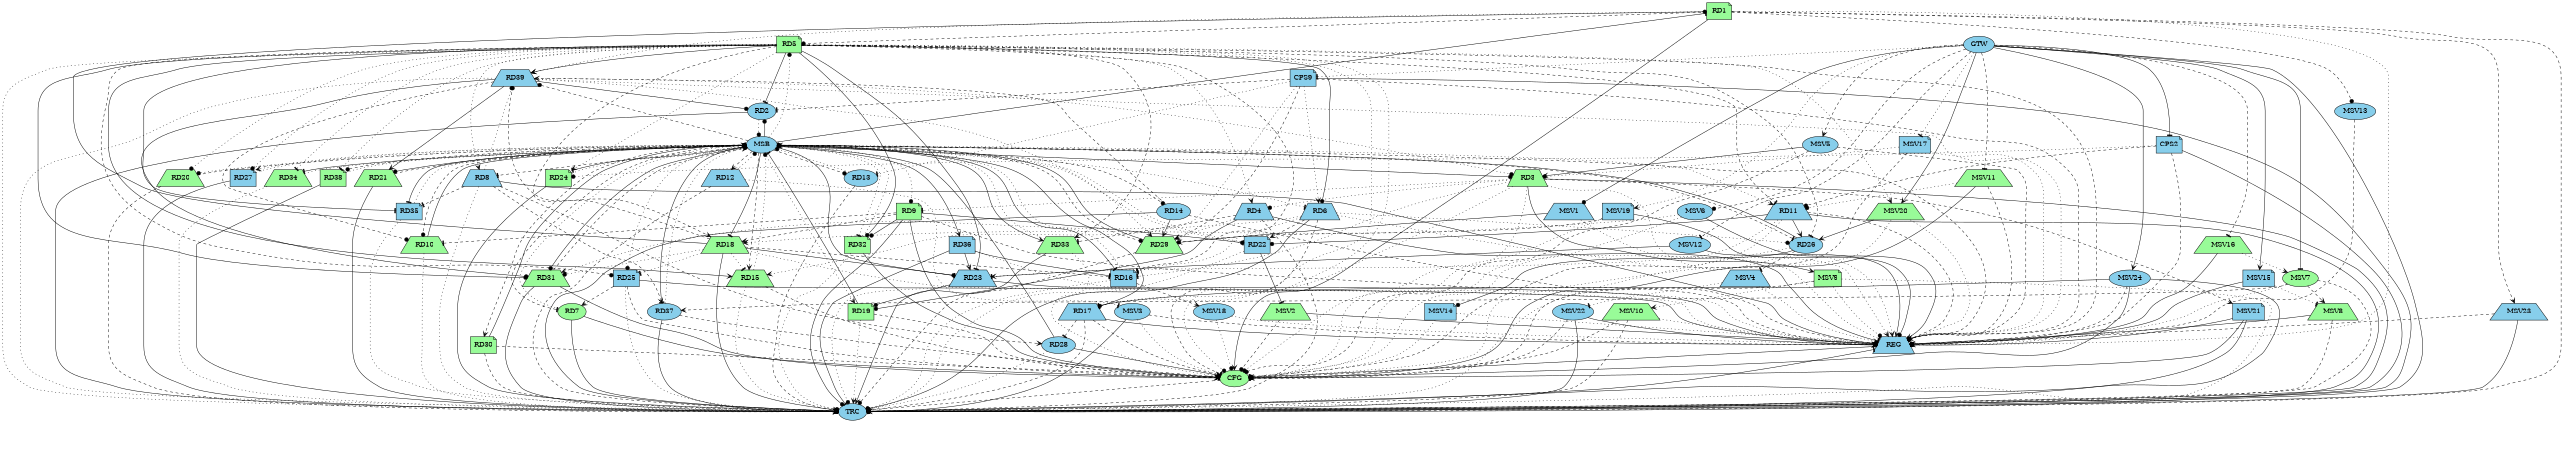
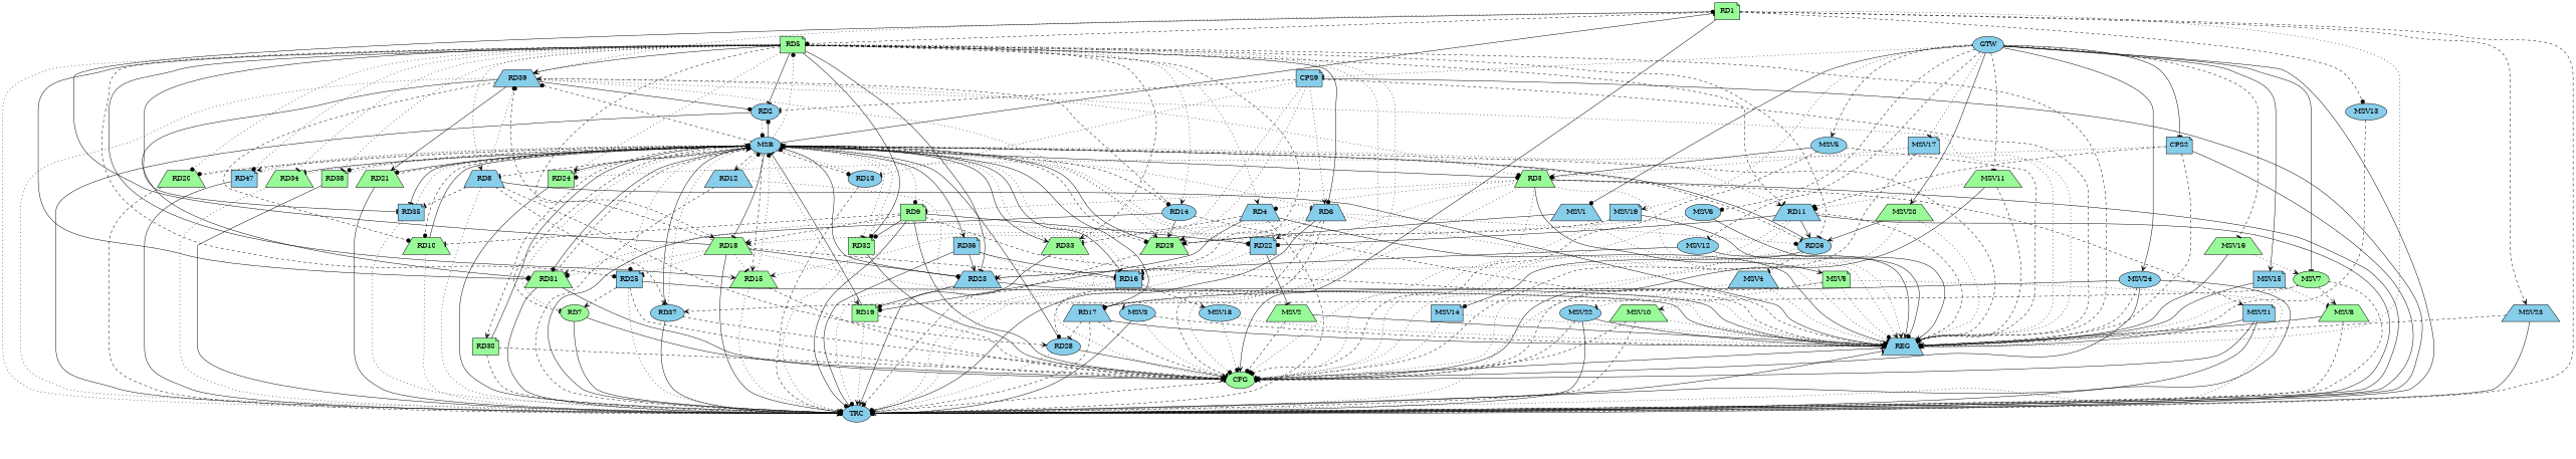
  strict digraph {
    fontname="DejaVu Serif"
    node [fillcolor=skyblue fontname="DejaVu Serif" shape=trapezium style=filled]
    edge [arrowhead=dot fontname="DejaVu Serif" style=dotted]
    n1 [fillcolor=palegreen label=RD1 shape=note]
    n2 [fillcolor=palegreen label=RD5 shape=note]
    n3 [label=RD39]
    n4 [label=REG]
    n5 [fillcolor=palegreen label=CFG shape=ellipse]
    n6 [label=TRC shape=ellipse]
    n7 [label=MSV13 shape=ellipse]
    n8 [label=MSV23]
    n9 [label=RD2 shape=ellipse]
    n10 [label=RD4]
    n11 [label=RD16 shape=note]
    n12 [label=RD17]
    n13 [fillcolor=palegreen label=RD33]
    n14 [label=RD6]
    n15 [label=RD8]
    n16 [label=RD11]
    n17 [label=RD14 shape=ellipse]
    n18 [fillcolor=palegreen label=RD15]
    n19 [fillcolor=palegreen label=RD18]
    n20 [fillcolor=palegreen label=RD20]
    n21 [label=RD23]
    n22 [fillcolor=palegreen label=RD24 shape=note]
    n23 [label=RD25 shape=note]
    n24 [label=RD26 shape=ellipse]
-   n25 [label=RD27 shape=note]
+   n25 [label=RD47 shape=note]
    n26 [fillcolor=palegreen label=RD31]
    n27 [fillcolor=palegreen label=RD32 shape=note]
    n28 [fillcolor=palegreen label=RD34]
    n29 [label=RD35 shape=note]
    n30 [fillcolor=palegreen label=RD38 shape=note]
    n31 [fillcolor=palegreen label=RD3]
    n32 [fillcolor=palegreen label=RD29]
    n33 [fillcolor=palegreen label=RD10]
    n34 [fillcolor=palegreen label=RD21]
    n35 [label=MSB shape=ellipse]
    n36 [fillcolor=palegreen label=RD9 shape=note]
    n37 [fillcolor=palegreen label=RD19 shape=note]
    n38 [label=RD36 shape=note]
    n39 [label=RD22 shape=note]
    n40 [fillcolor=palegreen label=RD7 shape=ellipse]
    n41 [label=RD37 shape=ellipse]
    n42 [label=RD12]
    n43 [label=RD13 shape=ellipse]
    n44 [fillcolor=palegreen label=RD30 shape=note]
    n45 [fillcolor=palegreen label=MSV9 shape=note]
    n46 [label=MSV21 shape=note]
    n47 [label=MSV18 shape=ellipse]
    n48 [label=RD28 shape=ellipse]
    n49 [fillcolor=palegreen label=MSV10]
    n50 [label=MSV4]
    n51 [label=MSV14 shape=note]
    n52 [fillcolor=palegreen label=MSV2]
    n53 [label=MSV3 shape=ellipse]
    n54 [label=MSV22 shape=ellipse]
    n55 [label=CPS9 shape=note]
    n56 [label=CPS2 shape=note]
    n57 [label=GTW shape=ellipse]
    n58 [label=MSV1]
    n59 [label=MSV5 shape=ellipse]
    n60 [label=MSV6 shape=ellipse]
    n61 [fillcolor=palegreen label=MSV7 shape=ellipse]
    n62 [fillcolor=palegreen label=MSV11]
    n63 [label=MSV12 shape=ellipse]
    n64 [label=MSV15 shape=note]
    n65 [fillcolor=palegreen label=MSV16]
    n66 [label=MSV17 shape=note]
    n67 [label=MSV19 shape=note]
    n68 [fillcolor=palegreen label=MSV20]
    n69 [label=MSV24 shape=ellipse]
    n70 [fillcolor=palegreen label=MSV8]
    n1 -> n2 [style=dashed]
    n1 -> n3 [arrowhead=vee]
    n1 -> n4 [arrowhead=vee]
    n1 -> n5 [arrowhead=vee style=solid]
    n1 -> n6 [style=dashed]
    n1 -> n7 [style=dashed]
    n1 -> n8 [arrowhead=vee style=dashed]
    n2 -> n3 [arrowhead=vee style=solid]
    n2 -> n4 [arrowhead=tee style=dashed]
    n2 -> n5
    n2 -> n6
    n2 -> n9 [arrowhead=tee style=solid]
    n2 -> n10 [arrowhead=vee]
    n2 -> n11 [arrowhead=tee style=dashed]
    n2 -> n12
    n2 -> n13 [arrowhead=vee style=dashed]
    n2 -> n14 [style=solid]
    n2 -> n15 [arrowhead=vee]
    n2 -> n16 [arrowhead=tee style=dashed]
-   n2 -> n68 [arrowhead=vee]
+   n2 -> n17 [arrowhead=vee]
    n2 -> n18 [arrowhead=vee style=solid]
    n2 -> n19 [arrowhead=vee style=dashed]
    n2 -> n20
    n2 -> n21 [arrowhead=tee style=solid]
    n2 -> n22 [arrowhead=vee]
    n2 -> n23 [style=dashed]
    n2 -> n24 [arrowhead=tee style=dashed]
    n2 -> n25
    n2 -> n26 [style=solid]
    n2 -> n27 [style=solid]
    n2 -> n28 [arrowhead=tee]
    n2 -> n29 [arrowhead=tee style=solid]
    n2 -> n30 [arrowhead=tee]
    n3 -> n4 [arrowhead=vee]
    n3 -> n6
    n3 -> n9 [style=solid]
    n3 -> n26 [style=solid]
    n3 -> n31
    n3 -> n32 [arrowhead=vee]
    n3 -> n33 [style=dashed]
    n3 -> n34 [arrowhead=vee style=solid]
    n4 -> n5 [style=solid]
    n5 -> n6 [arrowhead=vee style=dashed]
    n6 -> n4 [arrowhead=tee style=solid]
    n7 -> n4 [arrowhead=tee style=dashed]
    n8 -> n4 [arrowhead=vee style=dashed]
    n8 -> n6 [arrowhead=tee style=solid]
    n9 -> n6 [arrowhead=vee style=solid]
    n9 -> n35
    n10 -> n4 [arrowhead=tee style=solid]
    n10 -> n6 [style=dashed]
    n10 -> n13 [arrowhead=tee style=dashed]
    n10 -> n32 [arrowhead=vee]
    n10 -> n37 [style=solid]
    n11 -> n6
    n11 -> n35 [arrowhead=tee]
    n11 -> n47 [arrowhead=vee style=dashed]
    n12 -> n4 [arrowhead=tee style=solid]
    n12 -> n5 [arrowhead=vee style=dashed]
    n12 -> n6 [arrowhead=tee style=dashed]
    n12 -> n48 [arrowhead=tee style=dashed]
    n13 -> n5
    n13 -> n6 [arrowhead=vee style=solid]
    n13 -> n35 [arrowhead=tee]
    n14 -> n4 [arrowhead=tee]
    n14 -> n5 [arrowhead=tee style=dashed]
    n14 -> n6 [style=solid]
    n14 -> n11 [arrowhead=tee]
    n14 -> n24
    n14 -> n26 [arrowhead=vee]
    n14 -> n39 [arrowhead=vee style=dashed]
+   n14 -> n48 [style=dashed]
    n15 -> n3
    n15 -> n4 [arrowhead=tee style=solid]
    n15 -> n6 [arrowhead=tee]
    n15 -> n29 [arrowhead=tee style=dashed]
    n15 -> n41 [arrowhead=vee style=dashed]
    n15 -> n48 [arrowhead=vee style=dashed]
    n16 -> n4 [arrowhead=vee style=dashed]
    n16 -> n5
    n16 -> n6 [style=solid]
    n16 -> n21 [arrowhead=tee]
    n16 -> n24 [arrowhead=vee style=solid]
    n16 -> n39 [style=solid]
    n17 -> n3 [arrowhead=vee style=dashed]
    n17 -> n4 [style=dashed]
    n17 -> n6 [arrowhead=vee style=solid]
    n17 -> n32 [arrowhead=vee style=solid]
    n18 -> n5 [arrowhead=tee style=dashed]
    n18 -> n6
    n18 -> n35
    n19 -> n1 [style=solid]
    n19 -> n3 [style=dashed]
    n19 -> n4
    n19 -> n6 [arrowhead=vee style=solid]
    n19 -> n11 [arrowhead=tee style=dashed]
    n19 -> n18 [arrowhead=tee]
    n19 -> n21 [style=solid]
    n19 -> n23 [arrowhead=tee]
    n19 -> n26
    n20 -> n6 [arrowhead=vee style=dashed]
    n20 -> n35 [arrowhead=vee style=dashed]
    n21 -> n4 [arrowhead=vee style=solid]
    n21 -> n6
    n21 -> n37 [style=solid]
    n22 -> n6 [style=solid]
    n22 -> n35 [arrowhead=vee]
    n23 -> n4 [arrowhead=tee style=solid]
    n23 -> n5 [arrowhead=vee style=dashed]
    n23 -> n6 [arrowhead=tee]
    n23 -> n40 [arrowhead=vee style=dashed]
    n24 -> n6 [arrowhead=tee]
    n24 -> n35 [arrowhead=vee style=solid]
    n24 -> n50 [arrowhead=tee style=dashed]
    n24 -> n51 [style=solid]
    n25 -> n6 [style=solid]
    n25 -> n35 [arrowhead=tee]
    n26 -> n5 [arrowhead=vee style=solid]
    n26 -> n6 [style=solid]
    n26 -> n35 [arrowhead=vee style=dashed]
    n27 -> n5 [arrowhead=tee style=solid]
    n27 -> n6
    n27 -> n35
    n28 -> n6
    n28 -> n35
    n29 -> n6 [arrowhead=vee]
    n29 -> n35 [arrowhead=tee]
    n30 -> n6 [arrowhead=vee style=solid]
    n30 -> n35 [arrowhead=tee]
    n31 -> n4 [arrowhead=vee]
    n31 -> n5
    n31 -> n6 [arrowhead=tee style=solid]
    n31 -> n10
    n31 -> n11 [arrowhead=tee]
    n31 -> n12 [arrowhead=tee]
    n31 -> n36 [arrowhead=tee]
    n31 -> n45 [arrowhead=vee style=solid]
    n31 -> n46 [arrowhead=vee style=dashed]
    n32 -> n6 [style=dashed]
    n32 -> n35 [style=solid]
    n33 -> n6
    n33 -> n35 [arrowhead=vee style=solid]
    n34 -> n6 [arrowhead=vee style=solid]
    n34 -> n35 [style=dashed]
    n35 -> n1 [arrowhead=tee style=solid]
    n35 -> n2
    n35 -> n3 [style=dashed]
    n35 -> n4 [style=dashed]
    n35 -> n9 [style=solid]
    n35 -> n11 [arrowhead=tee style=solid]
    n35 -> n12 [arrowhead=tee style=solid]
    n35 -> n13 [arrowhead=vee style=solid]
    n35 -> n14 [arrowhead=tee]
    n35 -> n15 [arrowhead=tee style=dashed]
    n35 -> n16 [arrowhead=vee]
    n35 -> n17 [style=dashed]
    n35 -> n18 [arrowhead=vee style=dashed]
    n35 -> n19 [arrowhead=tee style=solid]
    n35 -> n20
    n35 -> n21 [arrowhead=tee style=solid]
    n35 -> n22 [arrowhead=tee style=solid]
    n35 -> n23
    n35 -> n24 [arrowhead=tee style=dashed]
    n35 -> n25 [arrowhead=vee]
    n35 -> n26 [style=solid]
    n35 -> n27 [arrowhead=tee]
    n35 -> n28 [arrowhead=tee style=solid]
    n35 -> n29 [arrowhead=tee style=solid]
    n35 -> n30 [style=dashed]
    n35 -> n31 [style=solid]
    n35 -> n32 [style=dashed]
    n35 -> n33 [style=dashed]
    n35 -> n34 [style=solid]
    n35 -> n36
    n35 -> n37 [arrowhead=vee]
    n35 -> n38 [arrowhead=vee style=solid]
    n35 -> n39
    n35 -> n40 [arrowhead=tee style=dashed]
    n35 -> n41 [arrowhead=tee style=solid]
    n35 -> n42 [arrowhead=vee style=dashed]
    n35 -> n43 [style=dashed]
    n35 -> n44 [arrowhead=vee style=dashed]
    n36 -> n4 [style=dashed]
    n36 -> n5 [style=solid]
    n36 -> n6 [style=solid]
    n36 -> n19 [arrowhead=vee style=dashed]
    n36 -> n27 [style=solid]
    n36 -> n33 [arrowhead=tee style=dashed]
    n36 -> n39 [arrowhead=tee style=solid]
    n37 -> n5 [arrowhead=vee style=dashed]
    n37 -> n6 [arrowhead=vee]
    n37 -> n35 [arrowhead=tee style=solid]
    n38 -> n4 [arrowhead=vee]
    n38 -> n6 [arrowhead=tee style=solid]
    n38 -> n11 [arrowhead=tee style=solid]
    n38 -> n21 [arrowhead=vee style=solid]
    n39 -> n6
    n39 -> n35
    n39 -> n52 [arrowhead=tee style=solid]
    n40 -> n5 [arrowhead=tee style=solid]
    n40 -> n6 [arrowhead=tee style=solid]
    n40 -> n35
    n41 -> n5 [arrowhead=tee style=dashed]
    n41 -> n6 [arrowhead=vee style=solid]
    n41 -> n35
    n42 -> n6 [style=dashed]
    n42 -> n35
    n42 -> n53 [arrowhead=tee]
    n43 -> n6 [arrowhead=vee style=dashed]
    n43 -> n35
    n44 -> n5 [arrowhead=vee style=dashed]
    n44 -> n6 [arrowhead=tee style=dashed]
    n44 -> n35 [style=solid]
    n45 -> n4
    n45 -> n5 [arrowhead=tee style=dashed]
    n45 -> n6
    n45 -> n49 [arrowhead=vee]
    n46 -> n4 [style=solid]
    n46 -> n5 [arrowhead=vee style=solid]
    n46 -> n6 [arrowhead=tee style=solid]
    n47 -> n4 [arrowhead=vee]
    n47 -> n5
    n48 -> n5 [arrowhead=vee style=solid]
    n48 -> n6 [arrowhead=tee]
    n48 -> n35 [arrowhead=vee style=solid]
    n49 -> n4
    n49 -> n5 [style=dashed]
    n49 -> n6 [arrowhead=vee style=dashed]
    n50 -> n4 [arrowhead=vee]
    n50 -> n54 [arrowhead=tee]
    n51 -> n4 [arrowhead=tee]
    n51 -> n5 [arrowhead=vee]
    n52 -> n4 [style=solid]
    n52 -> n5 [style=dashed]
    n53 -> n4 [arrowhead=vee style=dashed]
    n53 -> n5 [arrowhead=tee]
    n53 -> n6 [style=solid]
    n54 -> n4 [arrowhead=vee style=solid]
    n54 -> n5 [style=dashed]
    n54 -> n6 [arrowhead=tee style=solid]
    n55 -> n4 [arrowhead=tee style=dashed]
    n55 -> n6 [arrowhead=tee style=solid]
    n55 -> n9 [arrowhead=tee style=dashed]
    n55 -> n14 [arrowhead=vee]
    n55 -> n18 [arrowhead=vee]
-   n55 -> n32 [arrowhead=vee style=dashed]
+   n55 -> n32 [arrowhead=vee]
    n55 -> n43 [arrowhead=tee]
    n56 -> n4 [arrowhead=vee style=dashed]
    n56 -> n6 [style=solid]
    n56 -> n16 [style=dashed]
    n56 -> n22
    n57 -> n6 [style=solid]
    n57 -> n55 [arrowhead=tee]
    n57 -> n56 [arrowhead=tee style=solid]
    n57 -> n58 [style=solid]
    n57 -> n59 [arrowhead=vee style=dashed]
    n57 -> n60 [style=dashed]
    n57 -> n61 [arrowhead=tee style=solid]
    n57 -> n62 [arrowhead=tee style=dashed]
    n57 -> n63 [arrowhead=tee style=dashed]
    n57 -> n64 [arrowhead=vee style=solid]
    n57 -> n65 [arrowhead=tee style=dashed]
    n57 -> n66 [arrowhead=tee]
    n57 -> n67 [arrowhead=vee]
    n57 -> n68 [arrowhead=vee style=solid]
    n57 -> n69 [arrowhead=vee style=solid]
    n58 -> n4 [arrowhead=vee]
    n58 -> n32 [arrowhead=vee style=solid]
    n59 -> n4 [style=dashed]
    n59 -> n5 [style=dashed]
    n59 -> n31 [arrowhead=vee style=solid]
    n60 -> n4 [arrowhead=vee style=solid]
    n60 -> n5 [arrowhead=tee]
    n60 -> n19 [arrowhead=vee]
    n61 -> n4
    n61 -> n6 [arrowhead=tee style=dashed]
    n61 -> n41 [arrowhead=vee style=dashed]
    n61 -> n70 [arrowhead=vee style=dashed]
    n62 -> n4 [arrowhead=tee style=dashed]
    n62 -> n5 [arrowhead=tee style=solid]
    n62 -> n16
    n63 -> n4 [arrowhead=vee style=solid]
    n63 -> n21 [arrowhead=vee style=solid]
    n64 -> n4 [arrowhead=tee style=solid]
    n64 -> n70 [arrowhead=tee]
    n65 -> n4 [arrowhead=tee style=solid]
    n65 -> n61 [arrowhead=vee]
    n66 -> n4
    n66 -> n5 [arrowhead=tee style=dashed]
    n66 -> n31
    n67 -> n4 [style=solid]
    n67 -> n5 [arrowhead=vee]
    n67 -> n32 [style=dashed]
    n68 -> n4 [arrowhead=tee]
    n68 -> n5 [arrowhead=tee]
    n68 -> n24 [arrowhead=vee style=solid]
    n69 -> n4 [style=dashed]
    n69 -> n5 [arrowhead=tee style=solid]
    n69 -> n6 [arrowhead=tee style=solid]
    n69 -> n12 [arrowhead=tee style=solid]
    n70 -> n4 [style=solid]
    n70 -> n6 [arrowhead=vee style=dashed]
  }
